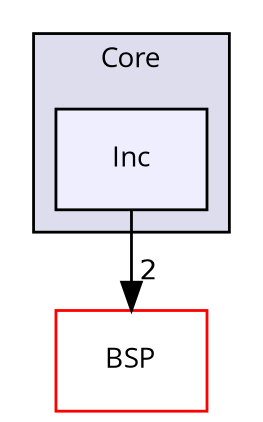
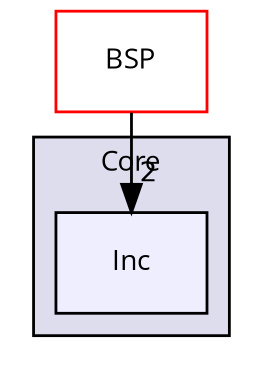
  digraph {
    compound=true
    fontname="Open Sans"
    node [fontname="Open Sans" fontsize=10 shape=box style=filled]
    n1 [fillcolor="#eeeeff" label=Inc pencolor=black]
    n2 [color=red fillcolor=white label=BSP]
    subgraph cluster_1 {
      bgcolor="#ddddee"
      fontsize=10
      label=Core
      pencolor=black
      n1
    }
-   n1 -> n2 [headlabel=2 labeldistance=1.5 labelfontname=Helvetica labelfontsize=10 fontname="Open Sans"]
+   n2 -> n1 [headlabel=2 labeldistance=1.5 labelfontname=Helvetica labelfontsize=10 fontname="Open Sans"]
  }
